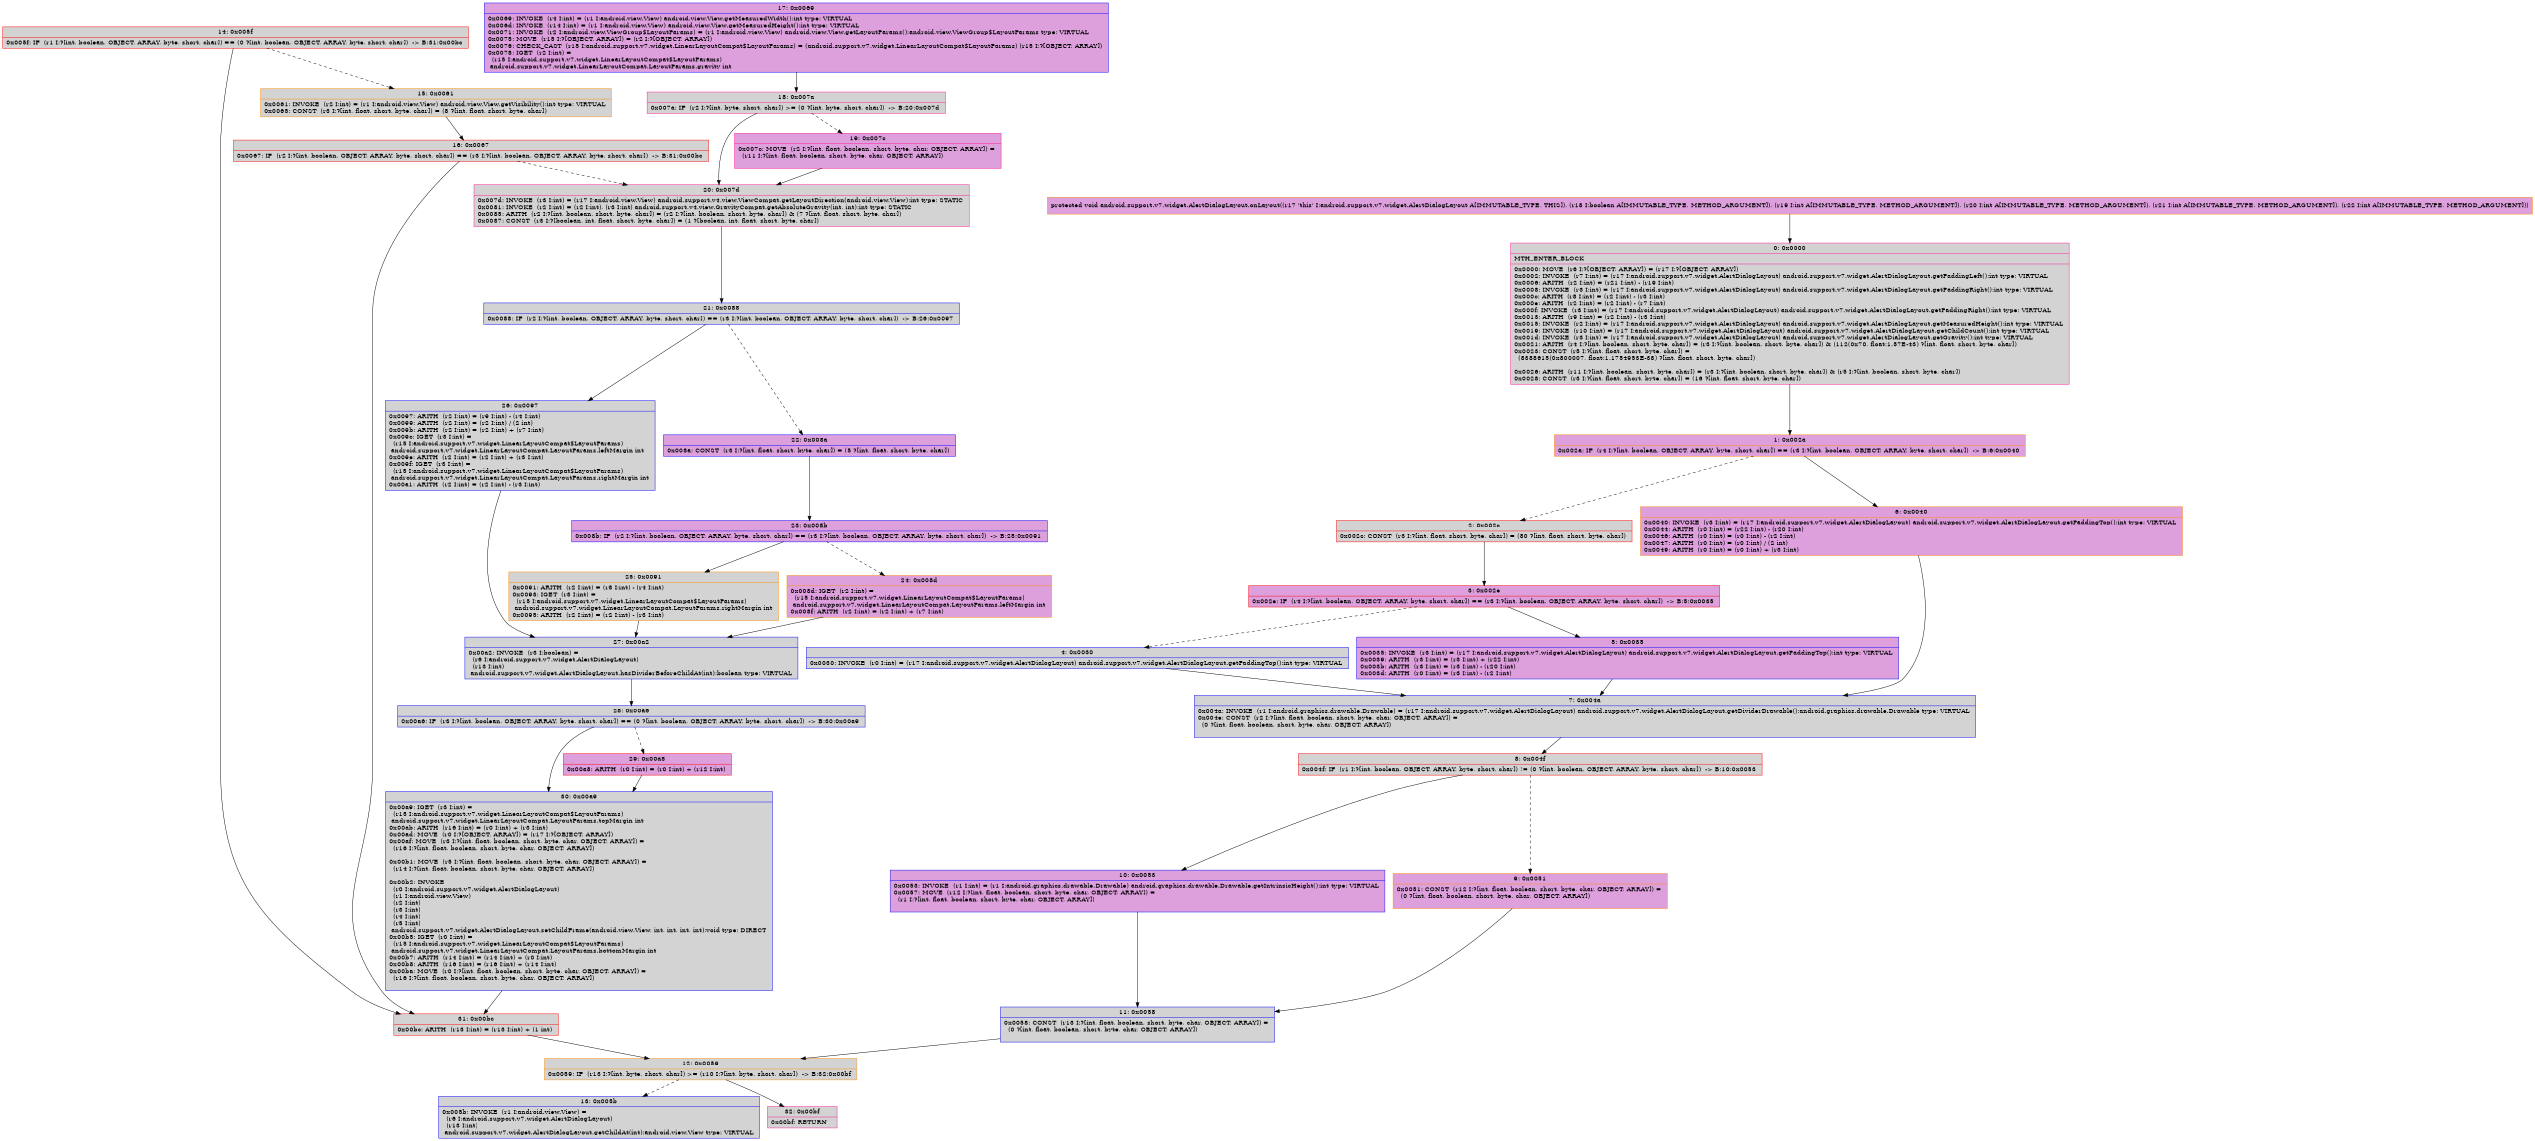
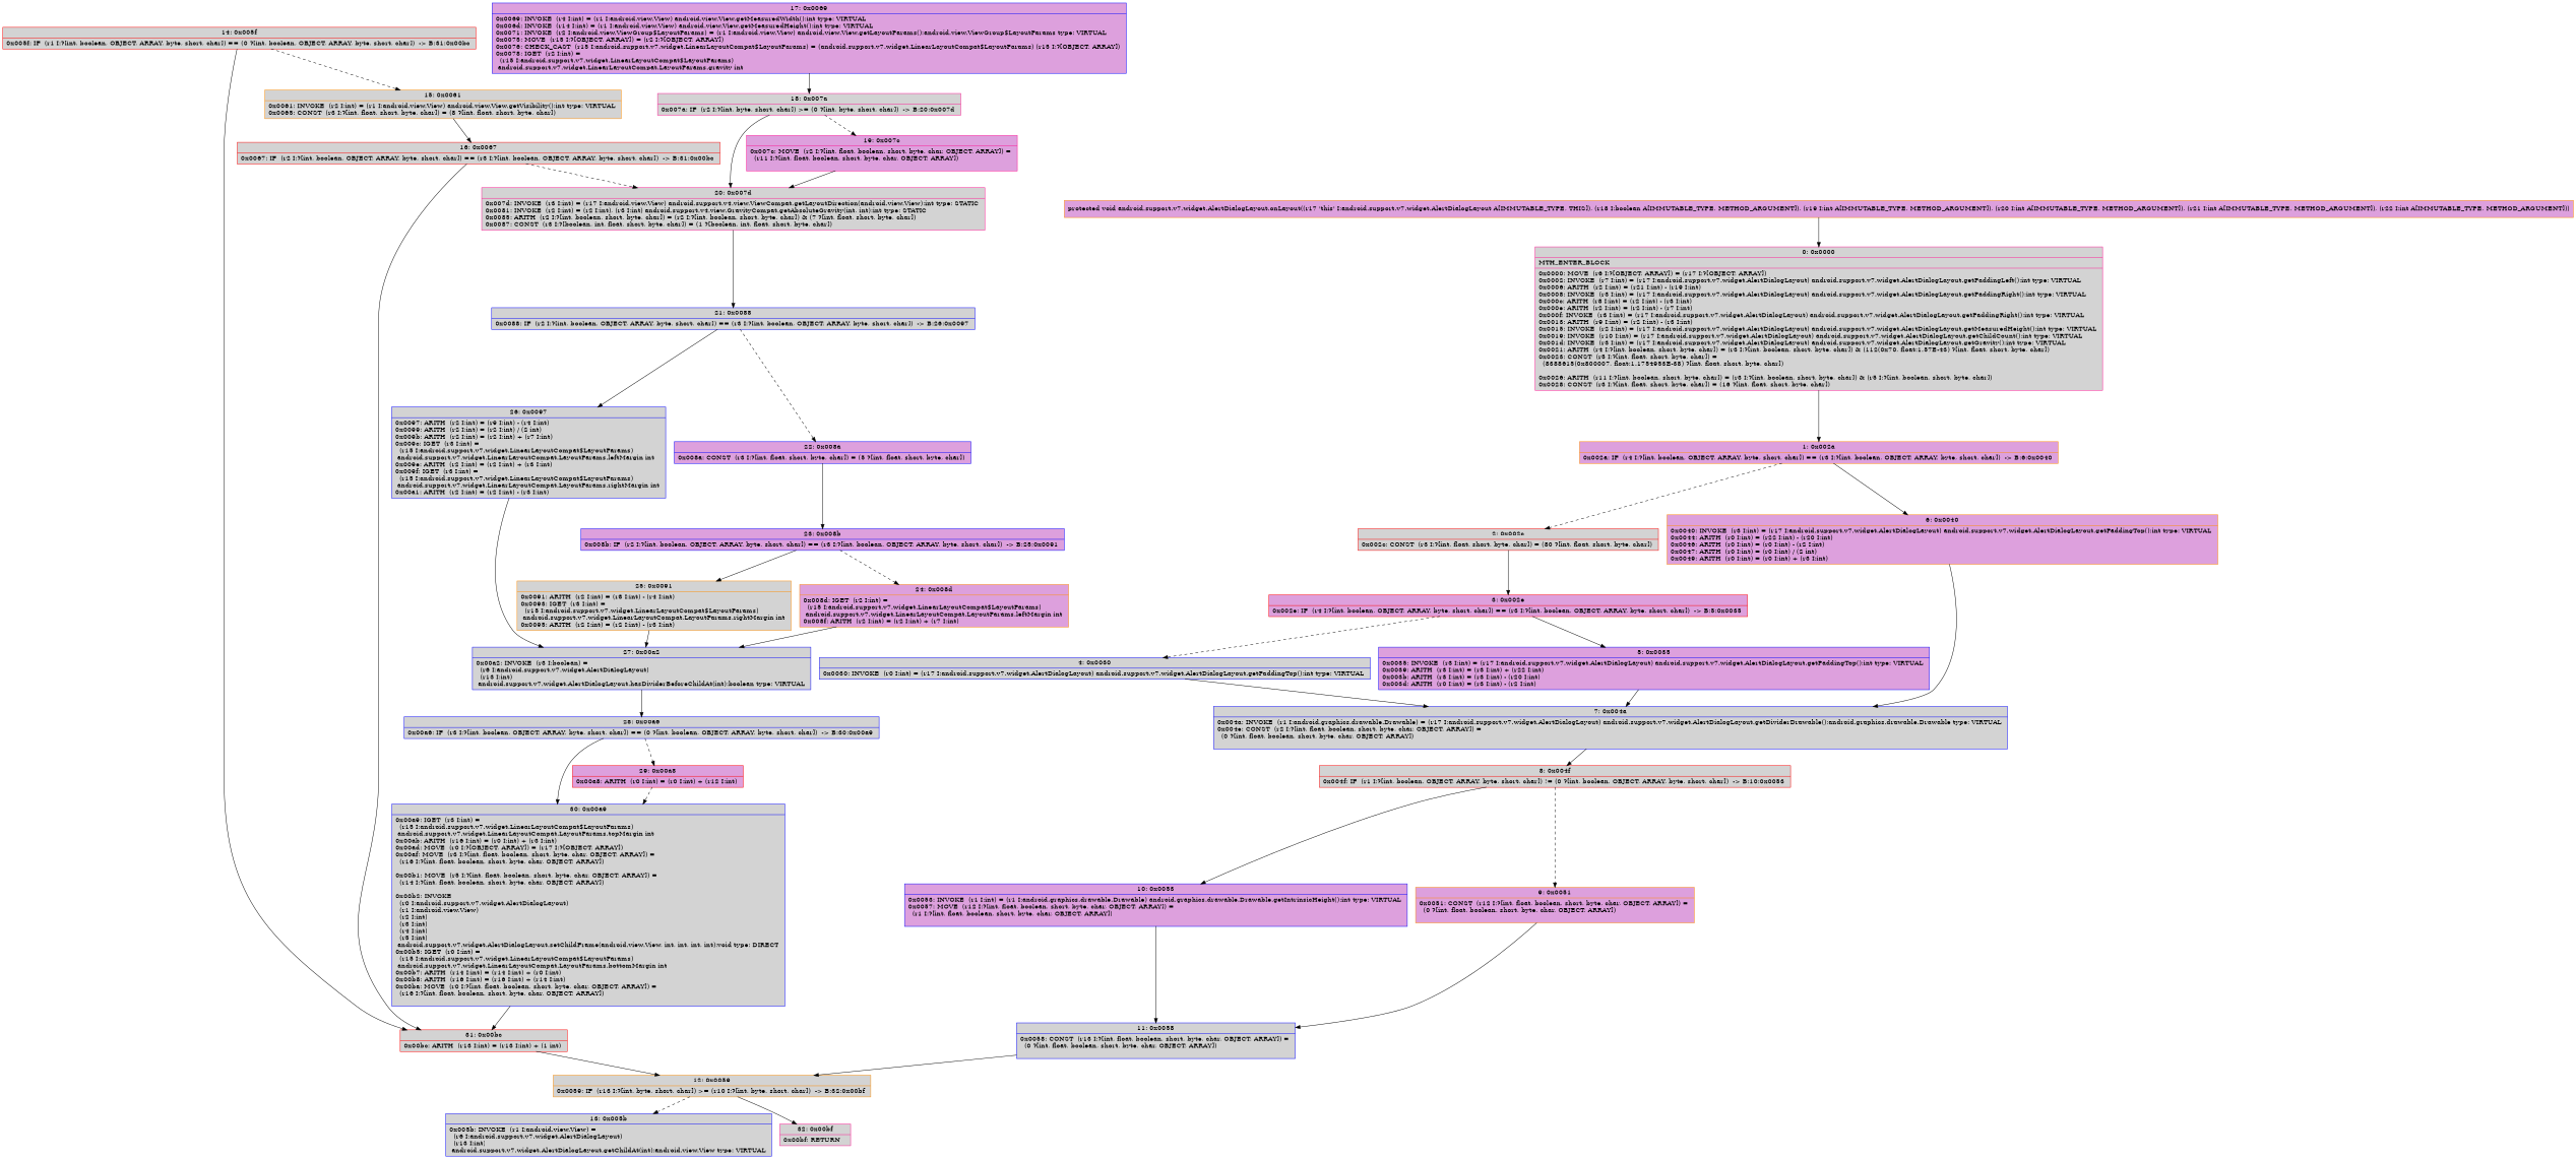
  digraph {
    node [color=blue fillcolor=lightgrey shape=record style=filled]
    n1 [color=deeppink label="{0\:\ 0x0000|MTH_ENTER_BLOCK\l|0x0000: MOVE  (r6 I:?[OBJECT, ARRAY]) = (r17 I:?[OBJECT, ARRAY]) \l0x0002: INVOKE  (r7 I:int) = (r17 I:android.support.v7.widget.AlertDialogLayout) android.support.v7.widget.AlertDialogLayout.getPaddingLeft():int type: VIRTUAL \l0x0006: ARITH  (r2 I:int) = (r21 I:int) \- (r19 I:int) \l0x0008: INVOKE  (r3 I:int) = (r17 I:android.support.v7.widget.AlertDialogLayout) android.support.v7.widget.AlertDialogLayout.getPaddingRight():int type: VIRTUAL \l0x000c: ARITH  (r8 I:int) = (r2 I:int) \- (r3 I:int) \l0x000e: ARITH  (r2 I:int) = (r2 I:int) \- (r7 I:int) \l0x000f: INVOKE  (r3 I:int) = (r17 I:android.support.v7.widget.AlertDialogLayout) android.support.v7.widget.AlertDialogLayout.getPaddingRight():int type: VIRTUAL \l0x0013: ARITH  (r9 I:int) = (r2 I:int) \- (r3 I:int) \l0x0015: INVOKE  (r2 I:int) = (r17 I:android.support.v7.widget.AlertDialogLayout) android.support.v7.widget.AlertDialogLayout.getMeasuredHeight():int type: VIRTUAL \l0x0019: INVOKE  (r10 I:int) = (r17 I:android.support.v7.widget.AlertDialogLayout) android.support.v7.widget.AlertDialogLayout.getChildCount():int type: VIRTUAL \l0x001d: INVOKE  (r3 I:int) = (r17 I:android.support.v7.widget.AlertDialogLayout) android.support.v7.widget.AlertDialogLayout.getGravity():int type: VIRTUAL \l0x0021: ARITH  (r4 I:?[int, boolean, short, byte, char]) = (r3 I:?[int, boolean, short, byte, char]) & (112(0x70, float:1.57E\-43) ?[int, float, short, byte, char]) \l0x0023: CONST  (r5 I:?[int, float, short, byte, char]) = \l  (8388615(0x800007, float:1.1754953E\-38) ?[int, float, short, byte, char])\l \l0x0026: ARITH  (r11 I:?[int, boolean, short, byte, char]) = (r3 I:?[int, boolean, short, byte, char]) & (r5 I:?[int, boolean, short, byte, char]) \l0x0028: CONST  (r3 I:?[int, float, short, byte, char]) = (16 ?[int, float, short, byte, char]) \l}"]
    n2 [color=darkorange fillcolor=plum label="{1\:\ 0x002a|0x002a: IF  (r4 I:?[int, boolean, OBJECT, ARRAY, byte, short, char]) == (r3 I:?[int, boolean, OBJECT, ARRAY, byte, short, char])  \-\> B:6:0x0040 \l}"]
    n3 [color=red label="{2\:\ 0x002c|0x002c: CONST  (r3 I:?[int, float, short, byte, char]) = (80 ?[int, float, short, byte, char]) \l}"]
    n4 [color=darkorange fillcolor=plum label="{6\:\ 0x0040|0x0040: INVOKE  (r3 I:int) = (r17 I:android.support.v7.widget.AlertDialogLayout) android.support.v7.widget.AlertDialogLayout.getPaddingTop():int type: VIRTUAL \l0x0044: ARITH  (r0 I:int) = (r22 I:int) \- (r20 I:int) \l0x0046: ARITH  (r0 I:int) = (r0 I:int) \- (r2 I:int) \l0x0047: ARITH  (r0 I:int) = (r0 I:int) \/ (2 int) \l0x0049: ARITH  (r0 I:int) = (r0 I:int) + (r3 I:int) \l}"]
    n5 [color=red fillcolor=plum label="{3\:\ 0x002e|0x002e: IF  (r4 I:?[int, boolean, OBJECT, ARRAY, byte, short, char]) == (r3 I:?[int, boolean, OBJECT, ARRAY, byte, short, char])  \-\> B:5:0x0035 \l}"]
    n6 [label="{7\:\ 0x004a|0x004a: INVOKE  (r1 I:android.graphics.drawable.Drawable) = (r17 I:android.support.v7.widget.AlertDialogLayout) android.support.v7.widget.AlertDialogLayout.getDividerDrawable():android.graphics.drawable.Drawable type: VIRTUAL \l0x004e: CONST  (r2 I:?[int, float, boolean, short, byte, char, OBJECT, ARRAY]) = \l  (0 ?[int, float, boolean, short, byte, char, OBJECT, ARRAY])\l \l}"]
    n7 [label="{4\:\ 0x0030|0x0030: INVOKE  (r0 I:int) = (r17 I:android.support.v7.widget.AlertDialogLayout) android.support.v7.widget.AlertDialogLayout.getPaddingTop():int type: VIRTUAL \l}"]
    n8 [fillcolor=plum label="{5\:\ 0x0035|0x0035: INVOKE  (r3 I:int) = (r17 I:android.support.v7.widget.AlertDialogLayout) android.support.v7.widget.AlertDialogLayout.getPaddingTop():int type: VIRTUAL \l0x0039: ARITH  (r3 I:int) = (r3 I:int) + (r22 I:int) \l0x003b: ARITH  (r3 I:int) = (r3 I:int) \- (r20 I:int) \l0x003d: ARITH  (r0 I:int) = (r3 I:int) \- (r2 I:int) \l}"]
    n9 [color=red label="{8\:\ 0x004f|0x004f: IF  (r1 I:?[int, boolean, OBJECT, ARRAY, byte, short, char]) != (0 ?[int, boolean, OBJECT, ARRAY, byte, short, char])  \-\> B:10:0x0053 \l}"]
    n10 [color=darkorange fillcolor=plum label="{9\:\ 0x0051|0x0051: CONST  (r12 I:?[int, float, boolean, short, byte, char, OBJECT, ARRAY]) = \l  (0 ?[int, float, boolean, short, byte, char, OBJECT, ARRAY])\l \l}"]
    n11 [fillcolor=plum label="{10\:\ 0x0053|0x0053: INVOKE  (r1 I:int) = (r1 I:android.graphics.drawable.Drawable) android.graphics.drawable.Drawable.getIntrinsicHeight():int type: VIRTUAL \l0x0057: MOVE  (r12 I:?[int, float, boolean, short, byte, char, OBJECT, ARRAY]) = \l  (r1 I:?[int, float, boolean, short, byte, char, OBJECT, ARRAY])\l \l}"]
    n12 [label="{11\:\ 0x0058|0x0058: CONST  (r13 I:?[int, float, boolean, short, byte, char, OBJECT, ARRAY]) = \l  (0 ?[int, float, boolean, short, byte, char, OBJECT, ARRAY])\l \l}"]
    n13 [color=darkorange label="{12\:\ 0x0059|0x0059: IF  (r13 I:?[int, byte, short, char]) \>= (r10 I:?[int, byte, short, char])  \-\> B:32:0x00bf \l}"]
    n14 [label="{13\:\ 0x005b|0x005b: INVOKE  (r1 I:android.view.View) = \l  (r6 I:android.support.v7.widget.AlertDialogLayout)\l  (r13 I:int)\l android.support.v7.widget.AlertDialogLayout.getChildAt(int):android.view.View type: VIRTUAL \l}"]
    n15 [color=deeppink label="{32\:\ 0x00bf|0x00bf: RETURN   \l}"]
    n16 [color=red label="{14\:\ 0x005f|0x005f: IF  (r1 I:?[int, boolean, OBJECT, ARRAY, byte, short, char]) == (0 ?[int, boolean, OBJECT, ARRAY, byte, short, char])  \-\> B:31:0x00bc \l}"]
    n17 [color=darkorange label="{15\:\ 0x0061|0x0061: INVOKE  (r2 I:int) = (r1 I:android.view.View) android.view.View.getVisibility():int type: VIRTUAL \l0x0065: CONST  (r3 I:?[int, float, short, byte, char]) = (8 ?[int, float, short, byte, char]) \l}"]
    n18 [color=red label="{31\:\ 0x00bc|0x00bc: ARITH  (r13 I:int) = (r13 I:int) + (1 int) \l}"]
    n19 [color=red label="{16\:\ 0x0067|0x0067: IF  (r2 I:?[int, boolean, OBJECT, ARRAY, byte, short, char]) == (r3 I:?[int, boolean, OBJECT, ARRAY, byte, short, char])  \-\> B:31:0x00bc \l}"]
    n20 [color=deeppink label="{20\:\ 0x007d|0x007d: INVOKE  (r3 I:int) = (r17 I:android.view.View) android.support.v4.view.ViewCompat.getLayoutDirection(android.view.View):int type: STATIC \l0x0081: INVOKE  (r2 I:int) = (r2 I:int), (r3 I:int) android.support.v4.view.GravityCompat.getAbsoluteGravity(int, int):int type: STATIC \l0x0085: ARITH  (r2 I:?[int, boolean, short, byte, char]) = (r2 I:?[int, boolean, short, byte, char]) & (7 ?[int, float, short, byte, char]) \l0x0087: CONST  (r3 I:?[boolean, int, float, short, byte, char]) = (1 ?[boolean, int, float, short, byte, char]) \l}"]
    n21 [fillcolor=plum label="{17\:\ 0x0069|0x0069: INVOKE  (r4 I:int) = (r1 I:android.view.View) android.view.View.getMeasuredWidth():int type: VIRTUAL \l0x006d: INVOKE  (r14 I:int) = (r1 I:android.view.View) android.view.View.getMeasuredHeight():int type: VIRTUAL \l0x0071: INVOKE  (r2 I:android.view.ViewGroup$LayoutParams) = (r1 I:android.view.View) android.view.View.getLayoutParams():android.view.ViewGroup$LayoutParams type: VIRTUAL \l0x0075: MOVE  (r15 I:?[OBJECT, ARRAY]) = (r2 I:?[OBJECT, ARRAY]) \l0x0076: CHECK_CAST  (r15 I:android.support.v7.widget.LinearLayoutCompat$LayoutParams) = (android.support.v7.widget.LinearLayoutCompat$LayoutParams) (r15 I:?[OBJECT, ARRAY]) \l0x0078: IGET  (r2 I:int) = \l  (r15 I:android.support.v7.widget.LinearLayoutCompat$LayoutParams)\l android.support.v7.widget.LinearLayoutCompat.LayoutParams.gravity int \l}"]
    n22 [color=deeppink label="{18\:\ 0x007a|0x007a: IF  (r2 I:?[int, byte, short, char]) \>= (0 ?[int, byte, short, char])  \-\> B:20:0x007d \l}"]
    n23 [color=deeppink fillcolor=plum label="{19\:\ 0x007c|0x007c: MOVE  (r2 I:?[int, float, boolean, short, byte, char, OBJECT, ARRAY]) = \l  (r11 I:?[int, float, boolean, short, byte, char, OBJECT, ARRAY])\l \l}"]
    n24 [label="{21\:\ 0x0088|0x0088: IF  (r2 I:?[int, boolean, OBJECT, ARRAY, byte, short, char]) == (r3 I:?[int, boolean, OBJECT, ARRAY, byte, short, char])  \-\> B:26:0x0097 \l}"]
    n25 [fillcolor=plum label="{22\:\ 0x008a|0x008a: CONST  (r3 I:?[int, float, short, byte, char]) = (5 ?[int, float, short, byte, char]) \l}"]
    n26 [label="{26\:\ 0x0097|0x0097: ARITH  (r2 I:int) = (r9 I:int) \- (r4 I:int) \l0x0099: ARITH  (r2 I:int) = (r2 I:int) \/ (2 int) \l0x009b: ARITH  (r2 I:int) = (r2 I:int) + (r7 I:int) \l0x009c: IGET  (r3 I:int) = \l  (r15 I:android.support.v7.widget.LinearLayoutCompat$LayoutParams)\l android.support.v7.widget.LinearLayoutCompat.LayoutParams.leftMargin int \l0x009e: ARITH  (r2 I:int) = (r2 I:int) + (r3 I:int) \l0x009f: IGET  (r3 I:int) = \l  (r15 I:android.support.v7.widget.LinearLayoutCompat$LayoutParams)\l android.support.v7.widget.LinearLayoutCompat.LayoutParams.rightMargin int \l0x00a1: ARITH  (r2 I:int) = (r2 I:int) \- (r3 I:int) \l}"]
    n27 [fillcolor=plum label="{23\:\ 0x008b|0x008b: IF  (r2 I:?[int, boolean, OBJECT, ARRAY, byte, short, char]) == (r3 I:?[int, boolean, OBJECT, ARRAY, byte, short, char])  \-\> B:25:0x0091 \l}"]
    n28 [label="{27\:\ 0x00a2|0x00a2: INVOKE  (r3 I:boolean) = \l  (r6 I:android.support.v7.widget.AlertDialogLayout)\l  (r13 I:int)\l android.support.v7.widget.AlertDialogLayout.hasDividerBeforeChildAt(int):boolean type: VIRTUAL \l}"]
    n29 [color=darkorange fillcolor=plum label="{24\:\ 0x008d|0x008d: IGET  (r2 I:int) = \l  (r15 I:android.support.v7.widget.LinearLayoutCompat$LayoutParams)\l android.support.v7.widget.LinearLayoutCompat.LayoutParams.leftMargin int \l0x008f: ARITH  (r2 I:int) = (r2 I:int) + (r7 I:int) \l}"]
    n30 [color=darkorange label="{25\:\ 0x0091|0x0091: ARITH  (r2 I:int) = (r8 I:int) \- (r4 I:int) \l0x0093: IGET  (r3 I:int) = \l  (r15 I:android.support.v7.widget.LinearLayoutCompat$LayoutParams)\l android.support.v7.widget.LinearLayoutCompat.LayoutParams.rightMargin int \l0x0095: ARITH  (r2 I:int) = (r2 I:int) \- (r3 I:int) \l}"]
    n31 [label="{28\:\ 0x00a6|0x00a6: IF  (r3 I:?[int, boolean, OBJECT, ARRAY, byte, short, char]) == (0 ?[int, boolean, OBJECT, ARRAY, byte, short, char])  \-\> B:30:0x00a9 \l}"]
    n32 [color=red fillcolor=plum label="{29\:\ 0x00a8|0x00a8: ARITH  (r0 I:int) = (r0 I:int) + (r12 I:int) \l}"]
    n33 [label="{30\:\ 0x00a9|0x00a9: IGET  (r3 I:int) = \l  (r15 I:android.support.v7.widget.LinearLayoutCompat$LayoutParams)\l android.support.v7.widget.LinearLayoutCompat.LayoutParams.topMargin int \l0x00ab: ARITH  (r16 I:int) = (r0 I:int) + (r3 I:int) \l0x00ad: MOVE  (r0 I:?[OBJECT, ARRAY]) = (r17 I:?[OBJECT, ARRAY]) \l0x00af: MOVE  (r3 I:?[int, float, boolean, short, byte, char, OBJECT, ARRAY]) = \l  (r16 I:?[int, float, boolean, short, byte, char, OBJECT, ARRAY])\l \l0x00b1: MOVE  (r5 I:?[int, float, boolean, short, byte, char, OBJECT, ARRAY]) = \l  (r14 I:?[int, float, boolean, short, byte, char, OBJECT, ARRAY])\l \l0x00b2: INVOKE  \l  (r0 I:android.support.v7.widget.AlertDialogLayout)\l  (r1 I:android.view.View)\l  (r2 I:int)\l  (r3 I:int)\l  (r4 I:int)\l  (r5 I:int)\l android.support.v7.widget.AlertDialogLayout.setChildFrame(android.view.View, int, int, int, int):void type: DIRECT \l0x00b5: IGET  (r0 I:int) = \l  (r15 I:android.support.v7.widget.LinearLayoutCompat$LayoutParams)\l android.support.v7.widget.LinearLayoutCompat.LayoutParams.bottomMargin int \l0x00b7: ARITH  (r14 I:int) = (r14 I:int) + (r0 I:int) \l0x00b8: ARITH  (r16 I:int) = (r16 I:int) + (r14 I:int) \l0x00ba: MOVE  (r0 I:?[int, float, boolean, short, byte, char, OBJECT, ARRAY]) = \l  (r16 I:?[int, float, boolean, short, byte, char, OBJECT, ARRAY])\l \l}"]
    n34 [color=darkorange fillcolor=plum label="{protected void android.support.v7.widget.AlertDialogLayout.onLayout((r17 'this' I:android.support.v7.widget.AlertDialogLayout A[IMMUTABLE_TYPE, THIS]), (r18 I:boolean A[IMMUTABLE_TYPE, METHOD_ARGUMENT]), (r19 I:int A[IMMUTABLE_TYPE, METHOD_ARGUMENT]), (r20 I:int A[IMMUTABLE_TYPE, METHOD_ARGUMENT]), (r21 I:int A[IMMUTABLE_TYPE, METHOD_ARGUMENT]), (r22 I:int A[IMMUTABLE_TYPE, METHOD_ARGUMENT])) }"]
    n1 -> n2
    n2 -> n3 [style=dashed]
    n2 -> n4
    n3 -> n5
    n4 -> n6
    n5 -> n7 [style=dashed]
    n5 -> n8
    n6 -> n9
    n7 -> n6
    n8 -> n6
    n9 -> n10 [style=dashed]
    n9 -> n11
    n10 -> n12
    n11 -> n12
    n12 -> n13
    n13 -> n14 [style=dashed]
    n13 -> n15
    n16 -> n17 [style=dashed]
    n16 -> n18
    n17 -> n19
    n18 -> n13
    n19 -> n18
    n19 -> n20 [style=dashed]
    n20 -> n24
    n21 -> n22
    n22 -> n20
    n22 -> n23 [style=dashed]
    n23 -> n20
    n24 -> n25 [style=dashed]
    n24 -> n26
    n25 -> n27
    n26 -> n28
    n27 -> n29 [style=dashed]
    n27 -> n30
    n28 -> n31
    n29 -> n28
    n30 -> n28
    n31 -> n32 [style=dashed]
    n31 -> n33
-   n32 -> n33
+   n32 -> n33 [style=dashed]
    n33 -> n18
    n34 -> n1
  }
